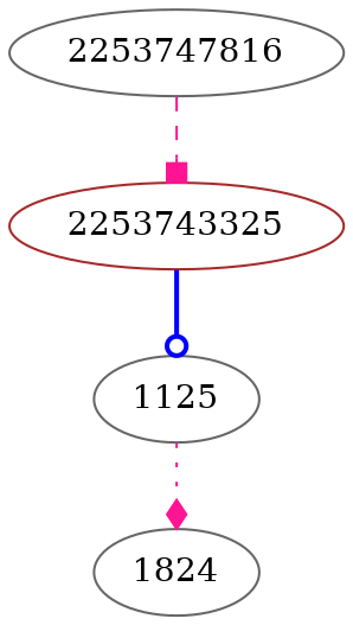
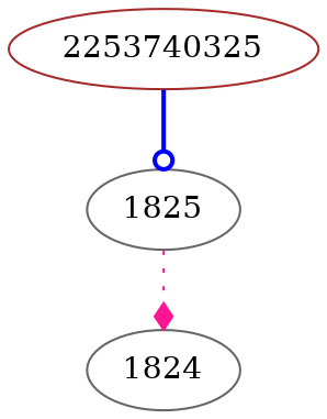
  strict digraph {
    node [color=gray40]
    edge [color=deeppink]
-   2253740325 [color=brown label=2253743325]
-   2253747816
-   1825 [label=1125]
+   2253740325 [color=brown]
+   1825
    1824
    2253740325 -> 1825 [arrowhead=odot color=blue style=bold]
-   2253747816 -> 2253740325 [arrowhead=box style=dashed]
    1825 -> 1824 [arrowhead=diamond style=dotted]
  }
